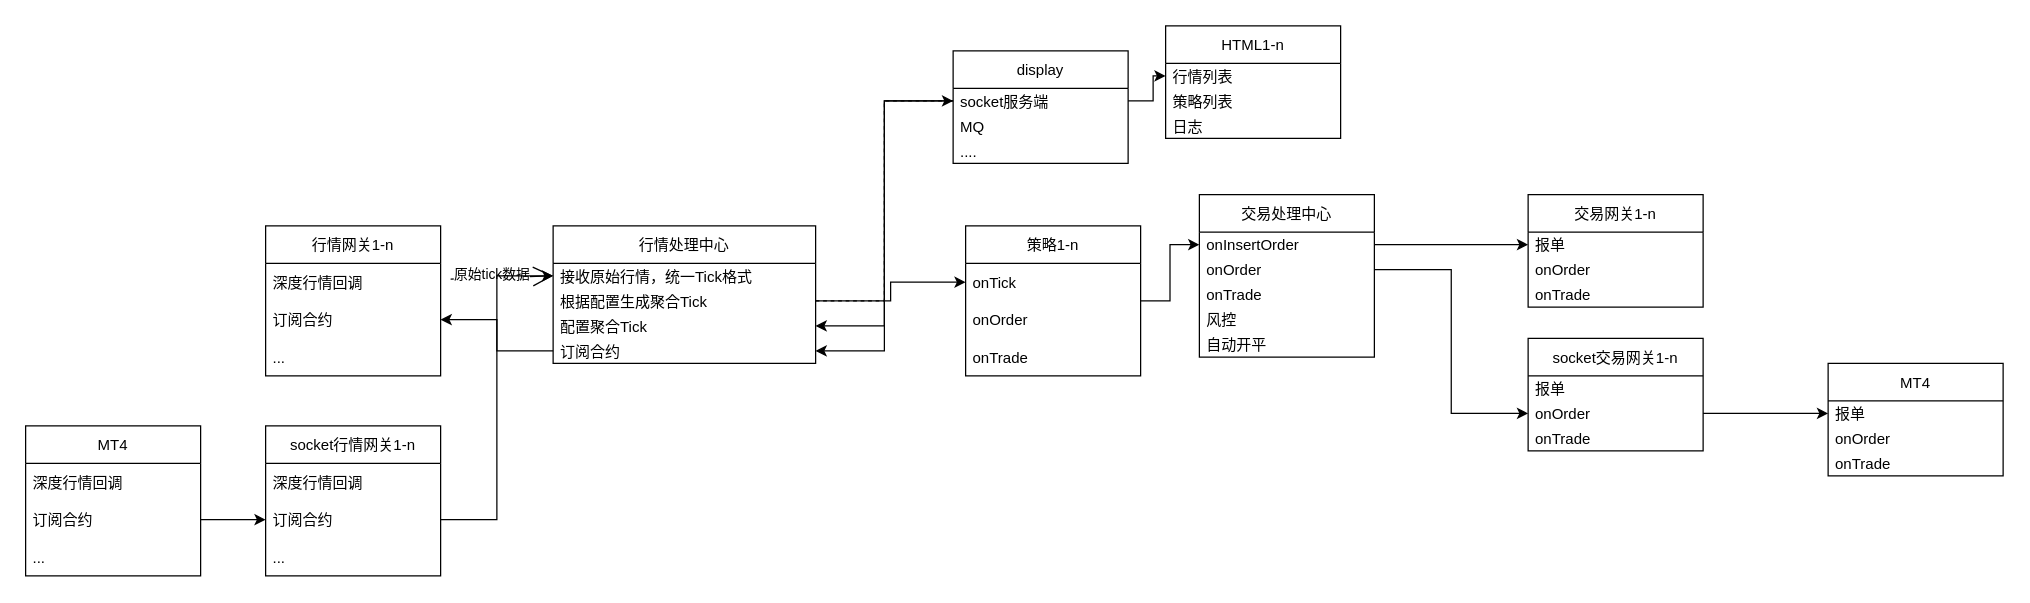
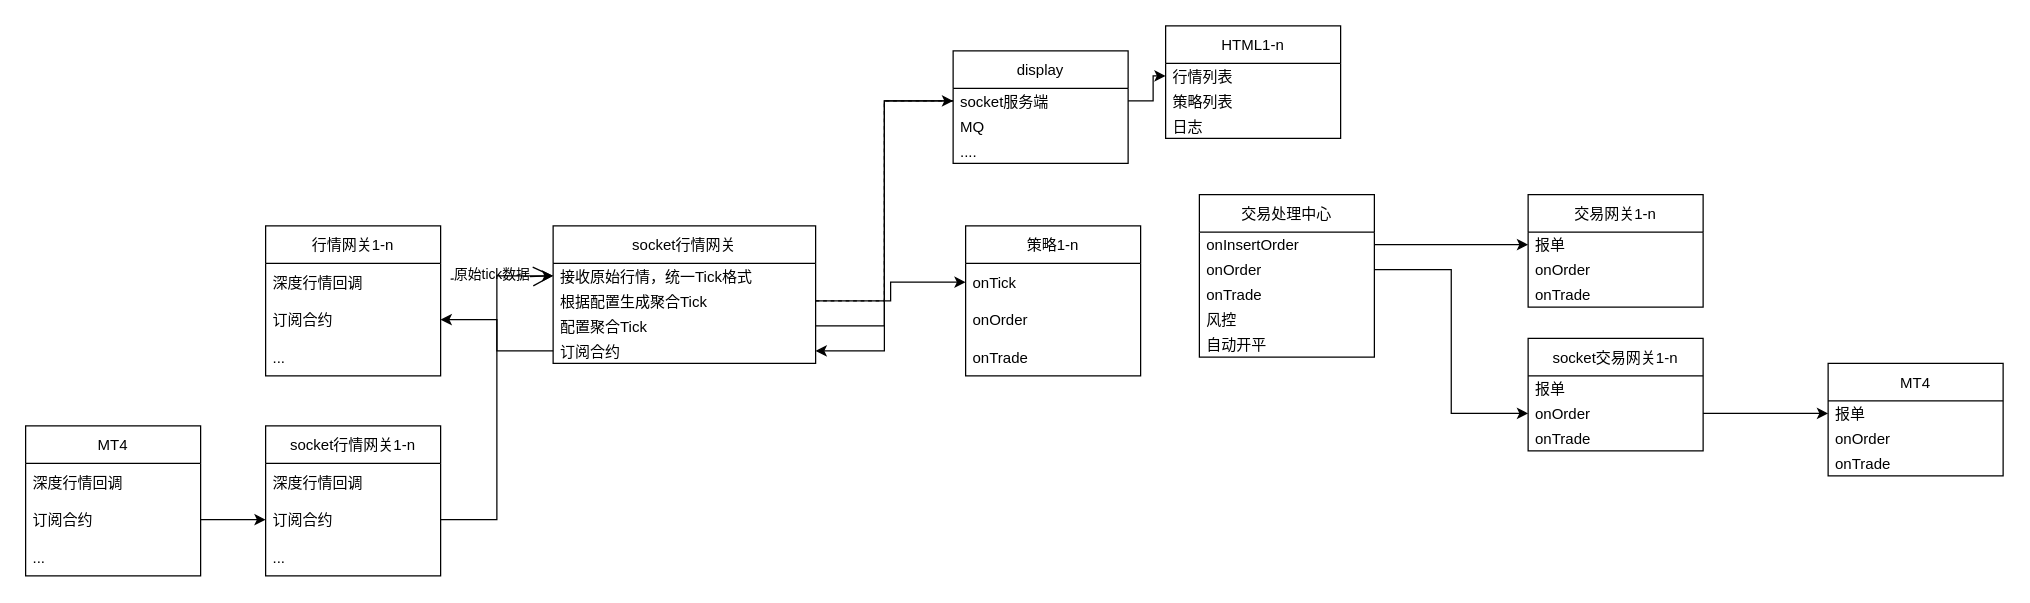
  <mxCell id="0" />
  <mxCell id="1" parent="0" />
  <mxCell id="2" value="" style="edgeStyle=none;curved=1;rounded=0;orthogonalLoop=1;jettySize=auto;html=1;endArrow=open;startSize=14;endSize=14;sourcePerimeterSpacing=8;targetPerimeterSpacing=8;entryX=0;entryY=0.5;entryDx=0;entryDy=0;" parent="1" source="32" target="5" edge="1"><mxGeometry relative="1" as="geometry"><mxPoint x="444" y="248.898" as="targetPoint" /><mxPoint x="250" y="227.837" as="sourcePoint" /></mxGeometry></mxCell>
  <mxCell id="3" value="原始tick数据" style="edgeLabel;html=1;align=center;verticalAlign=middle;resizable=0;points=[];" parent="2" vertex="1" connectable="0"><mxGeometry x="-0.176" y="3" relative="1" as="geometry"><mxPoint x="-1" as="offset" /></mxGeometry></mxCell>
- <mxCell id="4" value="行情处理中心" style="swimlane;fontStyle=0;childLayout=stackLayout;horizontal=1;startSize=30;horizontalStack=0;resizeParent=1;resizeParentMax=0;resizeLast=0;collapsible=1;marginBottom=0;hachureGap=4;" parent="1" vertex="1"><mxGeometry x="442" y="180" width="210" height="110" as="geometry"><mxRectangle x="310" y="170" width="110" height="30" as="alternateBounds" /></mxGeometry></mxCell>
+ <mxCell id="4" value="socket行情网关" style="swimlane;fontStyle=0;childLayout=stackLayout;horizontal=1;startSize=30;horizontalStack=0;resizeParent=1;resizeParentMax=0;resizeLast=0;collapsible=1;marginBottom=0;hachureGap=4;" parent="1" vertex="1"><mxGeometry x="442" y="180" width="210" height="110" as="geometry"><mxRectangle x="310" y="170" width="110" height="30" as="alternateBounds" /></mxGeometry></mxCell>
  <mxCell id="5" value="接收原始行情，统一Tick格式" style="text;strokeColor=none;fillColor=none;align=left;verticalAlign=middle;spacingLeft=4;spacingRight=4;overflow=hidden;points=[[0,0.5],[1,0.5]];portConstraint=eastwest;rotatable=0;hachureGap=4;" parent="4" vertex="1"><mxGeometry y="30" width="210" height="20" as="geometry" /></mxCell>
  <mxCell id="6" value="根据配置生成聚合Tick" style="text;strokeColor=none;fillColor=none;align=left;verticalAlign=middle;spacingLeft=4;spacingRight=4;overflow=hidden;points=[[0,0.5],[1,0.5]];portConstraint=eastwest;rotatable=0;hachureGap=4;" parent="4" vertex="1"><mxGeometry y="50" width="210" height="20" as="geometry" /></mxCell>
  <mxCell id="7" value="配置聚合Tick" style="text;strokeColor=none;fillColor=none;align=left;verticalAlign=middle;spacingLeft=4;spacingRight=4;overflow=hidden;points=[[0,0.5],[1,0.5]];portConstraint=eastwest;rotatable=0;hachureGap=4;" parent="4" vertex="1"><mxGeometry y="70" width="210" height="20" as="geometry" /></mxCell>
  <mxCell id="8" value="订阅合约" style="text;strokeColor=none;fillColor=none;align=left;verticalAlign=middle;spacingLeft=4;spacingRight=4;overflow=hidden;points=[[0,0.5],[1,0.5]];portConstraint=eastwest;rotatable=0;hachureGap=4;" parent="4" vertex="1"><mxGeometry y="90" width="210" height="20" as="geometry" /></mxCell>
  <mxCell id="9" value="display" style="swimlane;fontStyle=0;childLayout=stackLayout;horizontal=1;startSize=30;horizontalStack=0;resizeParent=1;resizeParentMax=0;resizeLast=0;collapsible=1;marginBottom=0;" parent="1" vertex="1"><mxGeometry x="762" y="40" width="140" height="90" as="geometry"><mxRectangle x="630" y="30" width="80" height="30" as="alternateBounds" /></mxGeometry></mxCell>
  <mxCell id="10" value="socket服务端" style="text;strokeColor=none;fillColor=none;align=left;verticalAlign=middle;spacingLeft=4;spacingRight=4;overflow=hidden;points=[[0,0.5],[1,0.5]];portConstraint=eastwest;rotatable=0;" parent="9" vertex="1"><mxGeometry y="30" width="140" height="20" as="geometry" /></mxCell>
  <mxCell id="11" value="MQ" style="text;strokeColor=none;fillColor=none;align=left;verticalAlign=middle;spacingLeft=4;spacingRight=4;overflow=hidden;points=[[0,0.5],[1,0.5]];portConstraint=eastwest;rotatable=0;" parent="9" vertex="1"><mxGeometry y="50" width="140" height="20" as="geometry" /></mxCell>
  <mxCell id="12" value="...." style="text;strokeColor=none;fillColor=none;align=left;verticalAlign=middle;spacingLeft=4;spacingRight=4;overflow=hidden;points=[[0,0.5],[1,0.5]];portConstraint=eastwest;rotatable=0;" parent="9" vertex="1"><mxGeometry y="70" width="140" height="20" as="geometry" /></mxCell>
  <mxCell id="13" style="edgeStyle=orthogonalEdgeStyle;rounded=0;orthogonalLoop=1;jettySize=auto;html=1;entryX=0;entryY=0.5;entryDx=0;entryDy=0;dashed=1;" parent="1" source="6" target="10" edge="1"><mxGeometry relative="1" as="geometry" /></mxCell>
  <mxCell id="14" style="edgeStyle=orthogonalEdgeStyle;rounded=0;orthogonalLoop=1;jettySize=auto;html=1;" parent="1" source="10" target="8" edge="1"><mxGeometry relative="1" as="geometry" /></mxCell>
- <mxCell id="15" style="edgeStyle=orthogonalEdgeStyle;rounded=0;orthogonalLoop=1;jettySize=auto;html=1;entryX=0;entryY=0.5;entryDx=0;entryDy=0;" parent="1" source="16" target="22" edge="1"><mxGeometry relative="1" as="geometry" /></mxCell>
  <mxCell id="16" value="策略1-n" style="swimlane;fontStyle=0;childLayout=stackLayout;horizontal=1;startSize=30;horizontalStack=0;resizeParent=1;resizeParentMax=0;resizeLast=0;collapsible=1;marginBottom=0;" parent="1" vertex="1"><mxGeometry x="772" y="180" width="140" height="120" as="geometry"><mxRectangle x="640" y="170" width="80" height="30" as="alternateBounds" /></mxGeometry></mxCell>
  <mxCell id="17" value="onTick" style="text;strokeColor=none;fillColor=none;align=left;verticalAlign=middle;spacingLeft=4;spacingRight=4;overflow=hidden;points=[[0,0.5],[1,0.5]];portConstraint=eastwest;rotatable=0;" parent="16" vertex="1"><mxGeometry y="30" width="140" height="30" as="geometry" /></mxCell>
  <mxCell id="18" value="onOrder" style="text;strokeColor=none;fillColor=none;align=left;verticalAlign=middle;spacingLeft=4;spacingRight=4;overflow=hidden;points=[[0,0.5],[1,0.5]];portConstraint=eastwest;rotatable=0;" parent="16" vertex="1"><mxGeometry y="60" width="140" height="30" as="geometry" /></mxCell>
  <mxCell id="19" value="onTrade" style="text;strokeColor=none;fillColor=none;align=left;verticalAlign=middle;spacingLeft=4;spacingRight=4;overflow=hidden;points=[[0,0.5],[1,0.5]];portConstraint=eastwest;rotatable=0;" parent="16" vertex="1"><mxGeometry y="90" width="140" height="30" as="geometry" /></mxCell>
  <mxCell id="20" style="edgeStyle=orthogonalEdgeStyle;rounded=0;orthogonalLoop=1;jettySize=auto;html=1;entryX=0;entryY=0.5;entryDx=0;entryDy=0;" parent="1" source="6" target="17" edge="1"><mxGeometry relative="1" as="geometry" /></mxCell>
  <mxCell id="21" value="交易处理中心" style="swimlane;fontStyle=0;childLayout=stackLayout;horizontal=1;startSize=30;horizontalStack=0;resizeParent=1;resizeParentMax=0;resizeLast=0;collapsible=1;marginBottom=0;" parent="1" vertex="1"><mxGeometry x="959" y="155" width="140" height="130" as="geometry" /></mxCell>
  <mxCell id="22" value="onInsertOrder" style="text;strokeColor=none;fillColor=none;align=left;verticalAlign=middle;spacingLeft=4;spacingRight=4;overflow=hidden;points=[[0,0.5],[1,0.5]];portConstraint=eastwest;rotatable=0;" parent="21" vertex="1"><mxGeometry y="30" width="140" height="20" as="geometry" /></mxCell>
  <mxCell id="23" value="onOrder" style="text;strokeColor=none;fillColor=none;align=left;verticalAlign=middle;spacingLeft=4;spacingRight=4;overflow=hidden;points=[[0,0.5],[1,0.5]];portConstraint=eastwest;rotatable=0;" parent="21" vertex="1"><mxGeometry y="50" width="140" height="20" as="geometry" /></mxCell>
  <mxCell id="24" value="onTrade" style="text;strokeColor=none;fillColor=none;align=left;verticalAlign=middle;spacingLeft=4;spacingRight=4;overflow=hidden;points=[[0,0.5],[1,0.5]];portConstraint=eastwest;rotatable=0;" parent="21" vertex="1"><mxGeometry y="70" width="140" height="20" as="geometry" /></mxCell>
  <mxCell id="25" value="风控" style="text;strokeColor=none;fillColor=none;align=left;verticalAlign=middle;spacingLeft=4;spacingRight=4;overflow=hidden;points=[[0,0.5],[1,0.5]];portConstraint=eastwest;rotatable=0;" parent="21" vertex="1"><mxGeometry y="90" width="140" height="20" as="geometry" /></mxCell>
  <mxCell id="26" value="自动开平" style="text;strokeColor=none;fillColor=none;align=left;verticalAlign=middle;spacingLeft=4;spacingRight=4;overflow=hidden;points=[[0,0.5],[1,0.5]];portConstraint=eastwest;rotatable=0;" parent="21" vertex="1"><mxGeometry y="110" width="140" height="20" as="geometry" /></mxCell>
  <mxCell id="27" value="交易网关1-n" style="swimlane;fontStyle=0;childLayout=stackLayout;horizontal=1;startSize=30;horizontalStack=0;resizeParent=1;resizeParentMax=0;resizeLast=0;collapsible=1;marginBottom=0;" parent="1" vertex="1"><mxGeometry x="1222" y="155" width="140" height="90" as="geometry" /></mxCell>
  <mxCell id="28" value="报单" style="text;strokeColor=none;fillColor=none;align=left;verticalAlign=middle;spacingLeft=4;spacingRight=4;overflow=hidden;points=[[0,0.5],[1,0.5]];portConstraint=eastwest;rotatable=0;" parent="27" vertex="1"><mxGeometry y="30" width="140" height="20" as="geometry" /></mxCell>
  <mxCell id="29" value="onOrder" style="text;strokeColor=none;fillColor=none;align=left;verticalAlign=middle;spacingLeft=4;spacingRight=4;overflow=hidden;points=[[0,0.5],[1,0.5]];portConstraint=eastwest;rotatable=0;" parent="27" vertex="1"><mxGeometry y="50" width="140" height="20" as="geometry" /></mxCell>
  <mxCell id="30" value="onTrade" style="text;strokeColor=none;fillColor=none;align=left;verticalAlign=middle;spacingLeft=4;spacingRight=4;overflow=hidden;points=[[0,0.5],[1,0.5]];portConstraint=eastwest;rotatable=0;" parent="27" vertex="1"><mxGeometry y="70" width="140" height="20" as="geometry" /></mxCell>
  <mxCell id="31" value="行情网关1-n" style="swimlane;fontStyle=0;childLayout=stackLayout;horizontal=1;startSize=30;horizontalStack=0;resizeParent=1;resizeParentMax=0;resizeLast=0;collapsible=1;marginBottom=0;" parent="1" vertex="1"><mxGeometry x="212" y="180" width="140" height="120" as="geometry"><mxRectangle x="80" y="170" width="110" height="30" as="alternateBounds" /></mxGeometry></mxCell>
  <mxCell id="32" value="深度行情回调" style="text;strokeColor=none;fillColor=none;align=left;verticalAlign=middle;spacingLeft=4;spacingRight=4;overflow=hidden;points=[[0,0.5],[1,0.5]];portConstraint=eastwest;rotatable=0;" parent="31" vertex="1"><mxGeometry y="30" width="140" height="30" as="geometry" /></mxCell>
  <mxCell id="33" value="订阅合约" style="text;strokeColor=none;fillColor=none;align=left;verticalAlign=middle;spacingLeft=4;spacingRight=4;overflow=hidden;points=[[0,0.5],[1,0.5]];portConstraint=eastwest;rotatable=0;" parent="31" vertex="1"><mxGeometry y="60" width="140" height="30" as="geometry" /></mxCell>
  <mxCell id="34" value="..." style="text;strokeColor=none;fillColor=none;align=left;verticalAlign=middle;spacingLeft=4;spacingRight=4;overflow=hidden;points=[[0,0.5],[1,0.5]];portConstraint=eastwest;rotatable=0;" parent="31" vertex="1"><mxGeometry y="90" width="140" height="30" as="geometry" /></mxCell>
  <mxCell id="35" style="edgeStyle=orthogonalEdgeStyle;rounded=0;orthogonalLoop=1;jettySize=auto;html=1;" parent="1" source="8" target="33" edge="1"><mxGeometry relative="1" as="geometry" /></mxCell>
  <mxCell id="36" value="HTML1-n" style="swimlane;fontStyle=0;childLayout=stackLayout;horizontal=1;startSize=30;horizontalStack=0;resizeParent=1;resizeParentMax=0;resizeLast=0;collapsible=1;marginBottom=0;" parent="1" vertex="1"><mxGeometry x="932" y="20" width="140" height="90" as="geometry"><mxRectangle x="800" y="10" width="70" height="30" as="alternateBounds" /></mxGeometry></mxCell>
  <mxCell id="37" value="行情列表" style="text;strokeColor=none;fillColor=none;align=left;verticalAlign=middle;spacingLeft=4;spacingRight=4;overflow=hidden;points=[[0,0.5],[1,0.5]];portConstraint=eastwest;rotatable=0;" parent="36" vertex="1"><mxGeometry y="30" width="140" height="20" as="geometry" /></mxCell>
  <mxCell id="38" value="策略列表" style="text;strokeColor=none;fillColor=none;align=left;verticalAlign=middle;spacingLeft=4;spacingRight=4;overflow=hidden;points=[[0,0.5],[1,0.5]];portConstraint=eastwest;rotatable=0;" parent="36" vertex="1"><mxGeometry y="50" width="140" height="20" as="geometry" /></mxCell>
  <mxCell id="39" value="日志" style="text;strokeColor=none;fillColor=none;align=left;verticalAlign=middle;spacingLeft=4;spacingRight=4;overflow=hidden;points=[[0,0.5],[1,0.5]];portConstraint=eastwest;rotatable=0;" parent="36" vertex="1"><mxGeometry y="70" width="140" height="20" as="geometry" /></mxCell>
  <mxCell id="40" style="edgeStyle=orthogonalEdgeStyle;rounded=0;orthogonalLoop=1;jettySize=auto;html=1;entryX=0;entryY=0.5;entryDx=0;entryDy=0;" parent="1" source="10" target="37" edge="1"><mxGeometry relative="1" as="geometry" /></mxCell>
- <mxCell id="41" style="edgeStyle=orthogonalEdgeStyle;rounded=0;orthogonalLoop=1;jettySize=auto;html=1;" parent="1" source="10" target="7" edge="1"><mxGeometry relative="1" as="geometry" /></mxCell>
+ <mxCell id="41" style="edgeStyle=orthogonalEdgeStyle;rounded=0;orthogonalLoop=1;jettySize=auto;html=1;endArrow=none;" parent="1" source="10" target="7" edge="1"><mxGeometry relative="1" as="geometry" /></mxCell>
  <mxCell id="42" style="edgeStyle=orthogonalEdgeStyle;rounded=0;orthogonalLoop=1;jettySize=auto;html=1;entryX=0;entryY=0.5;entryDx=0;entryDy=0;" parent="1" source="22" target="28" edge="1"><mxGeometry relative="1" as="geometry"><mxPoint x="1142" y="195" as="targetPoint" /></mxGeometry></mxCell>
  <mxCell id="43" value="socket交易网关1-n" style="swimlane;fontStyle=0;childLayout=stackLayout;horizontal=1;startSize=30;horizontalStack=0;resizeParent=1;resizeParentMax=0;resizeLast=0;collapsible=1;marginBottom=0;" vertex="1" parent="1"><mxGeometry x="1222" y="270" width="140" height="90" as="geometry" /></mxCell>
  <mxCell id="44" value="报单" style="text;strokeColor=none;fillColor=none;align=left;verticalAlign=middle;spacingLeft=4;spacingRight=4;overflow=hidden;points=[[0,0.5],[1,0.5]];portConstraint=eastwest;rotatable=0;" vertex="1" parent="43"><mxGeometry y="30" width="140" height="20" as="geometry" /></mxCell>
  <mxCell id="45" value="onOrder" style="text;strokeColor=none;fillColor=none;align=left;verticalAlign=middle;spacingLeft=4;spacingRight=4;overflow=hidden;points=[[0,0.5],[1,0.5]];portConstraint=eastwest;rotatable=0;" vertex="1" parent="43"><mxGeometry y="50" width="140" height="20" as="geometry" /></mxCell>
  <mxCell id="46" value="onTrade" style="text;strokeColor=none;fillColor=none;align=left;verticalAlign=middle;spacingLeft=4;spacingRight=4;overflow=hidden;points=[[0,0.5],[1,0.5]];portConstraint=eastwest;rotatable=0;" vertex="1" parent="43"><mxGeometry y="70" width="140" height="20" as="geometry" /></mxCell>
  <mxCell id="47" style="edgeStyle=orthogonalEdgeStyle;rounded=0;orthogonalLoop=1;jettySize=auto;html=1;exitX=1;exitY=0.5;exitDx=0;exitDy=0;entryX=0;entryY=0.5;entryDx=0;entryDy=0;" edge="1" parent="1" source="45" target="50"><mxGeometry relative="1" as="geometry"><mxPoint x="1481.2" y="329" as="targetPoint" /></mxGeometry></mxCell>
  <mxCell id="48" style="edgeStyle=orthogonalEdgeStyle;rounded=0;orthogonalLoop=1;jettySize=auto;html=1;entryX=0;entryY=0.5;entryDx=0;entryDy=0;" edge="1" parent="1" source="23" target="45"><mxGeometry relative="1" as="geometry" /></mxCell>
  <mxCell id="49" value="MT4" style="swimlane;fontStyle=0;childLayout=stackLayout;horizontal=1;startSize=30;horizontalStack=0;resizeParent=1;resizeParentMax=0;resizeLast=0;collapsible=1;marginBottom=0;" vertex="1" parent="1"><mxGeometry x="1462" y="290" width="140" height="90" as="geometry" /></mxCell>
  <mxCell id="50" value="报单" style="text;strokeColor=none;fillColor=none;align=left;verticalAlign=middle;spacingLeft=4;spacingRight=4;overflow=hidden;points=[[0,0.5],[1,0.5]];portConstraint=eastwest;rotatable=0;" vertex="1" parent="49"><mxGeometry y="30" width="140" height="20" as="geometry" /></mxCell>
  <mxCell id="51" value="onOrder" style="text;strokeColor=none;fillColor=none;align=left;verticalAlign=middle;spacingLeft=4;spacingRight=4;overflow=hidden;points=[[0,0.5],[1,0.5]];portConstraint=eastwest;rotatable=0;" vertex="1" parent="49"><mxGeometry y="50" width="140" height="20" as="geometry" /></mxCell>
  <mxCell id="52" value="onTrade" style="text;strokeColor=none;fillColor=none;align=left;verticalAlign=middle;spacingLeft=4;spacingRight=4;overflow=hidden;points=[[0,0.5],[1,0.5]];portConstraint=eastwest;rotatable=0;" vertex="1" parent="49"><mxGeometry y="70" width="140" height="20" as="geometry" /></mxCell>
  <mxCell id="53" value="socket行情网关1-n" style="swimlane;fontStyle=0;childLayout=stackLayout;horizontal=1;startSize=30;horizontalStack=0;resizeParent=1;resizeParentMax=0;resizeLast=0;collapsible=1;marginBottom=0;" vertex="1" parent="1"><mxGeometry x="212" y="340" width="140" height="120" as="geometry"><mxRectangle x="80" y="170" width="110" height="30" as="alternateBounds" /></mxGeometry></mxCell>
  <mxCell id="54" value="深度行情回调" style="text;strokeColor=none;fillColor=none;align=left;verticalAlign=middle;spacingLeft=4;spacingRight=4;overflow=hidden;points=[[0,0.5],[1,0.5]];portConstraint=eastwest;rotatable=0;" vertex="1" parent="53"><mxGeometry y="30" width="140" height="30" as="geometry" /></mxCell>
  <mxCell id="55" value="订阅合约" style="text;strokeColor=none;fillColor=none;align=left;verticalAlign=middle;spacingLeft=4;spacingRight=4;overflow=hidden;points=[[0,0.5],[1,0.5]];portConstraint=eastwest;rotatable=0;" vertex="1" parent="53"><mxGeometry y="60" width="140" height="30" as="geometry" /></mxCell>
  <mxCell id="56" value="..." style="text;strokeColor=none;fillColor=none;align=left;verticalAlign=middle;spacingLeft=4;spacingRight=4;overflow=hidden;points=[[0,0.5],[1,0.5]];portConstraint=eastwest;rotatable=0;" vertex="1" parent="53"><mxGeometry y="90" width="140" height="30" as="geometry" /></mxCell>
  <mxCell id="57" style="edgeStyle=orthogonalEdgeStyle;rounded=0;orthogonalLoop=1;jettySize=auto;html=1;exitX=1;exitY=0.5;exitDx=0;exitDy=0;entryX=0;entryY=0.5;entryDx=0;entryDy=0;" edge="1" parent="1" source="55" target="5"><mxGeometry relative="1" as="geometry" /></mxCell>
  <mxCell id="58" value="MT4" style="swimlane;fontStyle=0;childLayout=stackLayout;horizontal=1;startSize=30;horizontalStack=0;resizeParent=1;resizeParentMax=0;resizeLast=0;collapsible=1;marginBottom=0;" vertex="1" parent="1"><mxGeometry x="20" y="340" width="140" height="120" as="geometry"><mxRectangle x="80" y="170" width="110" height="30" as="alternateBounds" /></mxGeometry></mxCell>
  <mxCell id="59" value="深度行情回调" style="text;strokeColor=none;fillColor=none;align=left;verticalAlign=middle;spacingLeft=4;spacingRight=4;overflow=hidden;points=[[0,0.5],[1,0.5]];portConstraint=eastwest;rotatable=0;" vertex="1" parent="58"><mxGeometry y="30" width="140" height="30" as="geometry" /></mxCell>
  <mxCell id="60" value="订阅合约" style="text;strokeColor=none;fillColor=none;align=left;verticalAlign=middle;spacingLeft=4;spacingRight=4;overflow=hidden;points=[[0,0.5],[1,0.5]];portConstraint=eastwest;rotatable=0;" vertex="1" parent="58"><mxGeometry y="60" width="140" height="30" as="geometry" /></mxCell>
  <mxCell id="61" value="..." style="text;strokeColor=none;fillColor=none;align=left;verticalAlign=middle;spacingLeft=4;spacingRight=4;overflow=hidden;points=[[0,0.5],[1,0.5]];portConstraint=eastwest;rotatable=0;" vertex="1" parent="58"><mxGeometry y="90" width="140" height="30" as="geometry" /></mxCell>
  <mxCell id="62" style="edgeStyle=orthogonalEdgeStyle;rounded=0;orthogonalLoop=1;jettySize=auto;html=1;exitX=1;exitY=0.5;exitDx=0;exitDy=0;entryX=0;entryY=0.5;entryDx=0;entryDy=0;" edge="1" parent="1" source="60" target="55"><mxGeometry relative="1" as="geometry" /></mxCell>
